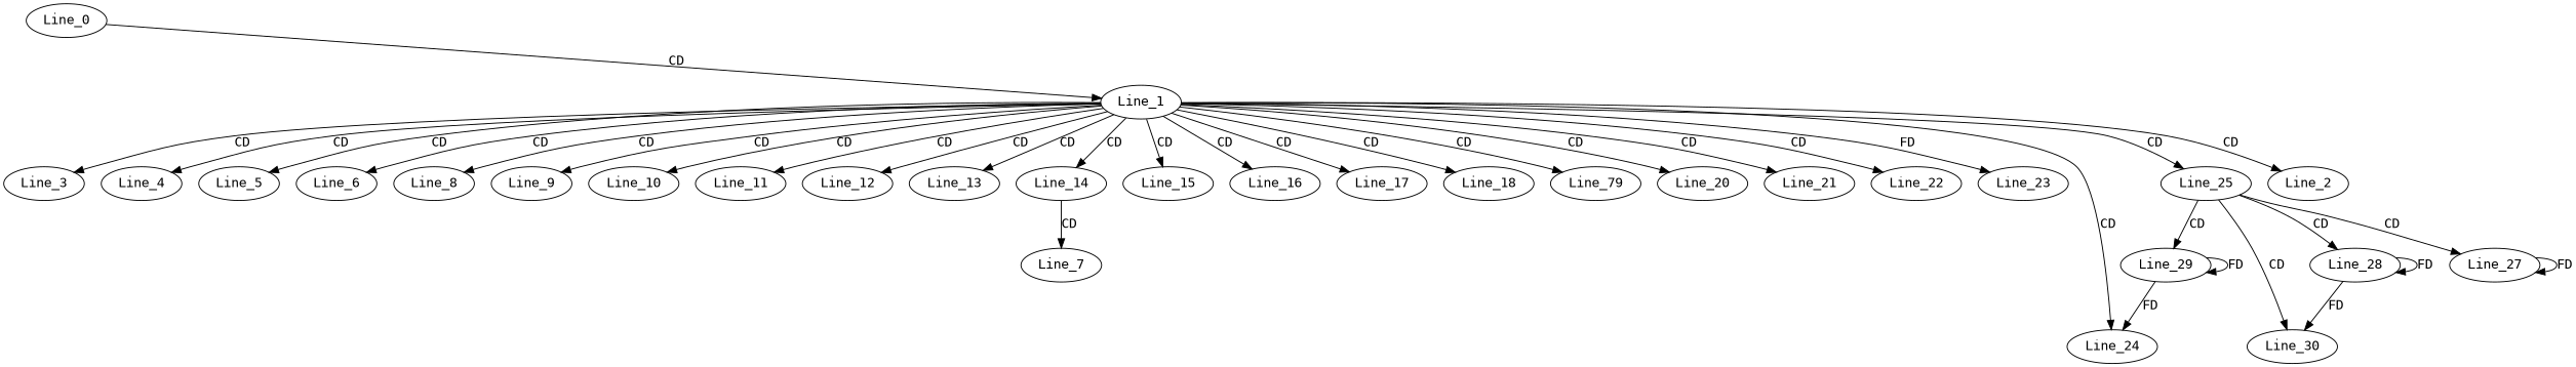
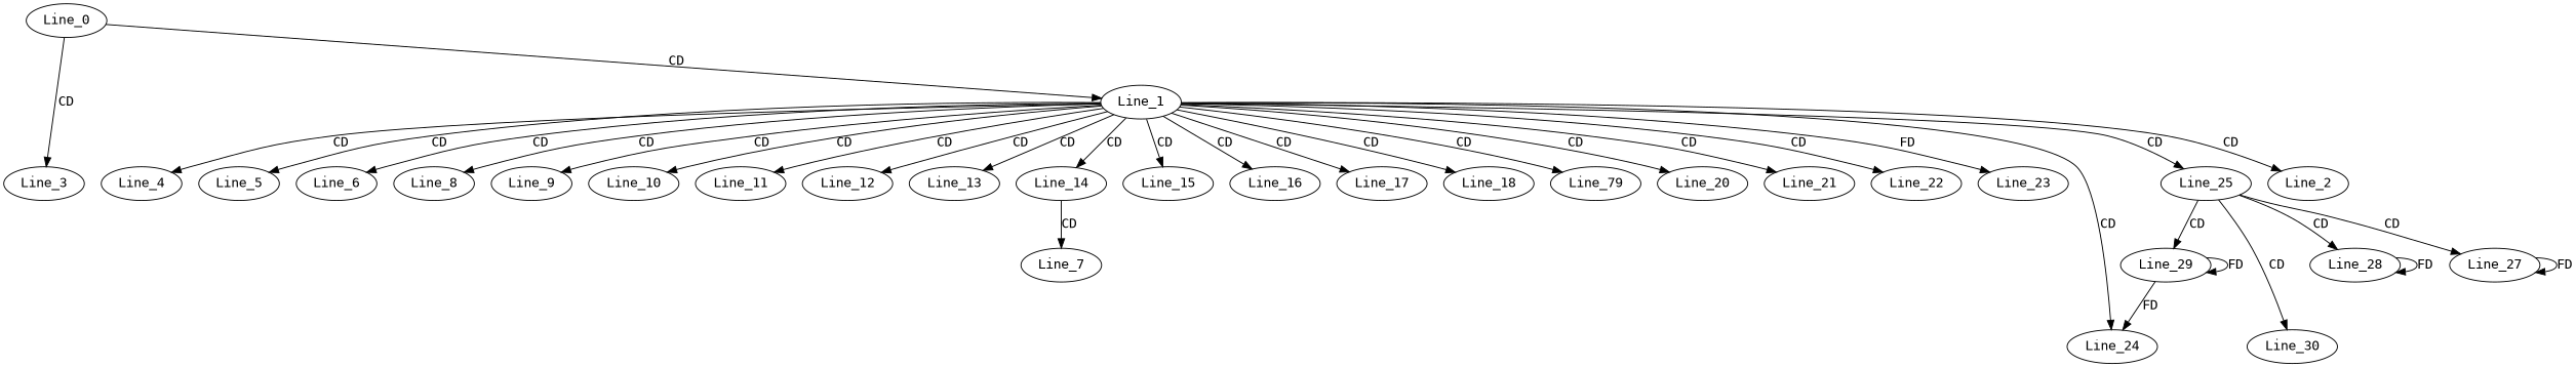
  digraph {
    fontname="DejaVu Sans Mono"
    node [fontname="DejaVu Sans Mono"]
    edge [fontname="DejaVu Sans Mono"]
    Line_0
    Line_1
    Line_2
    Line_3
    Line_4
    Line_5
    Line_6
    Line_8
    Line_9
    Line_10
    Line_11
    Line_12
    Line_13
    Line_14
    Line_15
    Line_16
    Line_17
    Line_18
    n19 [label=Line_79]
    Line_20
    Line_21
    Line_22
    Line_23
    Line_24
    Line_25
    Line_7
    Line_27
    Line_28
    Line_29
    Line_30
    Line_0 -> Line_1 [label=CD]
    Line_1 -> Line_2 [label=CD]
-   Line_1 -> Line_3 [label=CD]
+   Line_0 -> Line_3 [label=CD]
    Line_1 -> Line_4 [label=CD]
    Line_1 -> Line_5 [label=CD]
    Line_1 -> Line_6 [label=CD]
    Line_1 -> Line_8 [label=CD]
    Line_1 -> Line_9 [label=CD]
    Line_1 -> Line_10 [label=CD]
    Line_1 -> Line_11 [label=CD]
    Line_1 -> Line_12 [label=CD]
    Line_1 -> Line_13 [label=CD]
    Line_1 -> Line_14 [label=CD]
    Line_1 -> Line_15 [label=CD]
    Line_1 -> Line_16 [label=CD]
    Line_1 -> Line_17 [label=CD]
    Line_1 -> Line_18 [label=CD]
    Line_1 -> n19 [label=CD]
    Line_1 -> Line_20 [label=CD]
    Line_1 -> Line_21 [label=CD]
    Line_1 -> Line_22 [label=CD]
    Line_1 -> Line_23 [label=FD]
    Line_1 -> Line_24 [label=CD]
    Line_1 -> Line_25 [label=CD]
    Line_14 -> Line_7 [label=CD]
    Line_25 -> Line_27 [label=CD]
    Line_25 -> Line_28 [label=CD]
    Line_25 -> Line_29 [label=CD]
    Line_25 -> Line_30 [label=CD]
    Line_27 -> Line_27 [label=FD]
    Line_28 -> Line_28 [label=FD]
-   Line_28 -> Line_30 [label=FD]
    Line_29 -> Line_24 [label=FD]
    Line_29 -> Line_29 [label=FD]
  }
